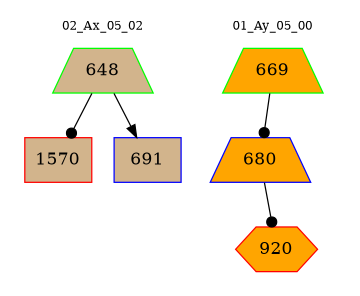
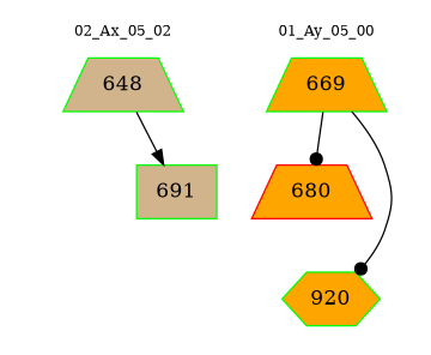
  digraph {
    node [color=green fillcolor=tan shape=trapezium style=filled]
    edge [arrowhead=dot color=black]
    n1 [label=648]
-   n2 [color=red label=1570 shape=box]
-   n3 [color=blue label=691 shape=box]
+   n3 [label=691 shape=box]
    n4 [fillcolor=orange label=669]
-   n5 [color=blue fillcolor=orange label=680]
-   n6 [color=red fillcolor=orange label=920 shape=hexagon]
+   n5 [color=red fillcolor=orange label=680]
+   n6 [fillcolor=orange label=920 shape=hexagon]
    subgraph cluster_1 {
      color=white
      fontsize=10
      label="02_Ax_05_02"
      n1
-     n2
      n3
    }
    subgraph cluster_2 {
      color=white
      fontsize=10
      label="01_Ay_05_00"
      n4
      n5
      n6
    }
-   n1 -> n2
    n1 -> n3 [arrowhead=normal]
    n4 -> n5
-   n5 -> n6
+   n4 -> n6
  }
